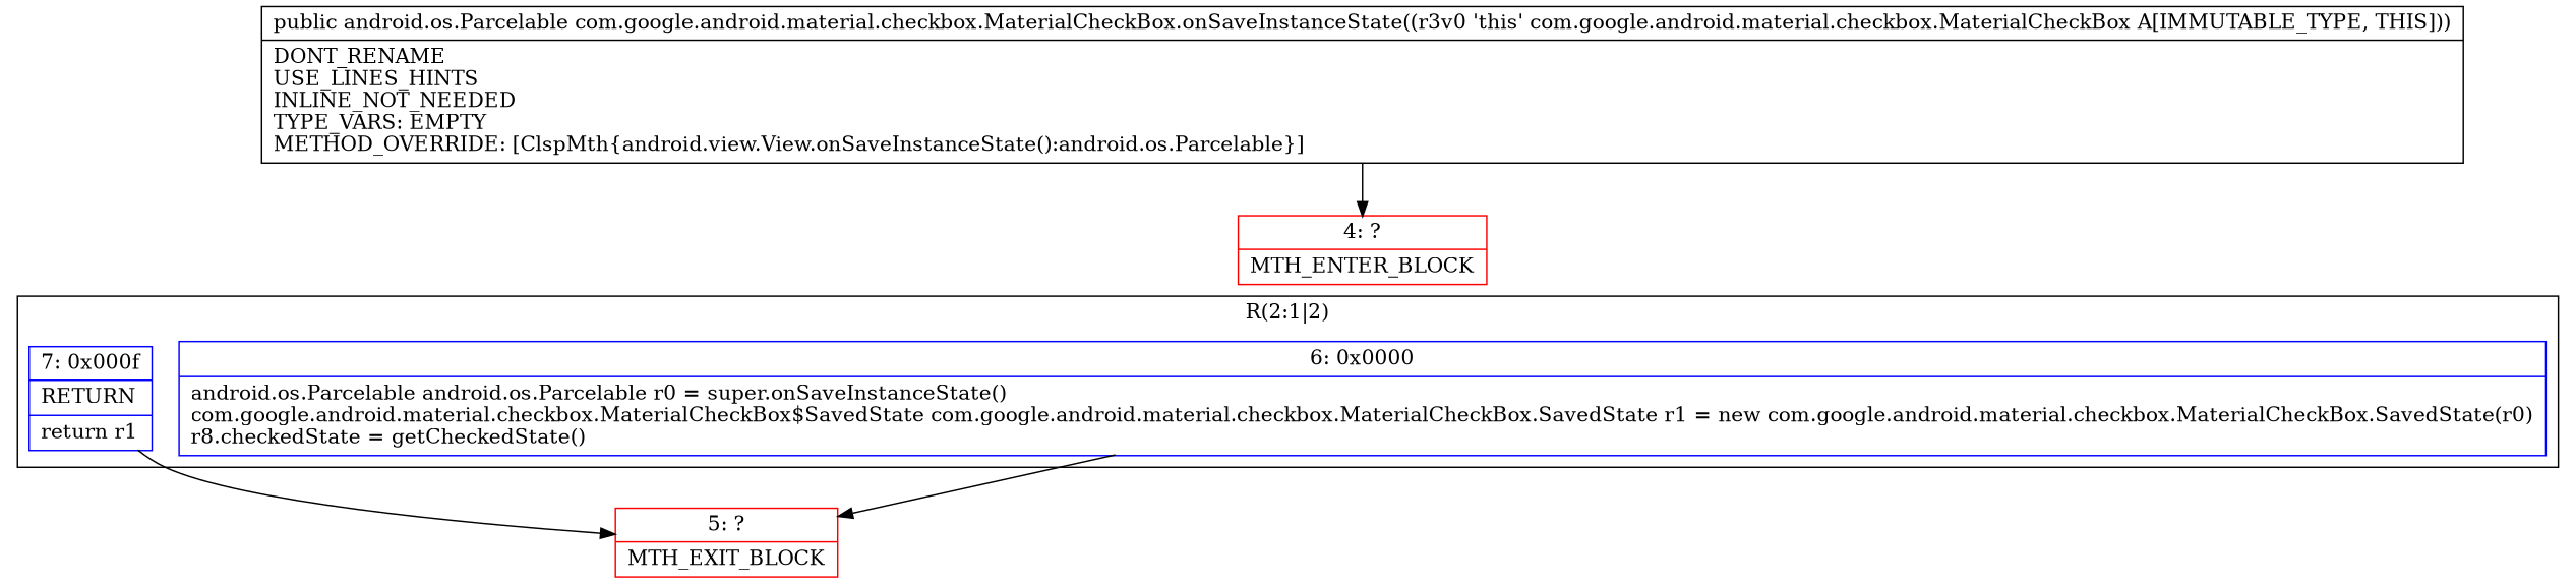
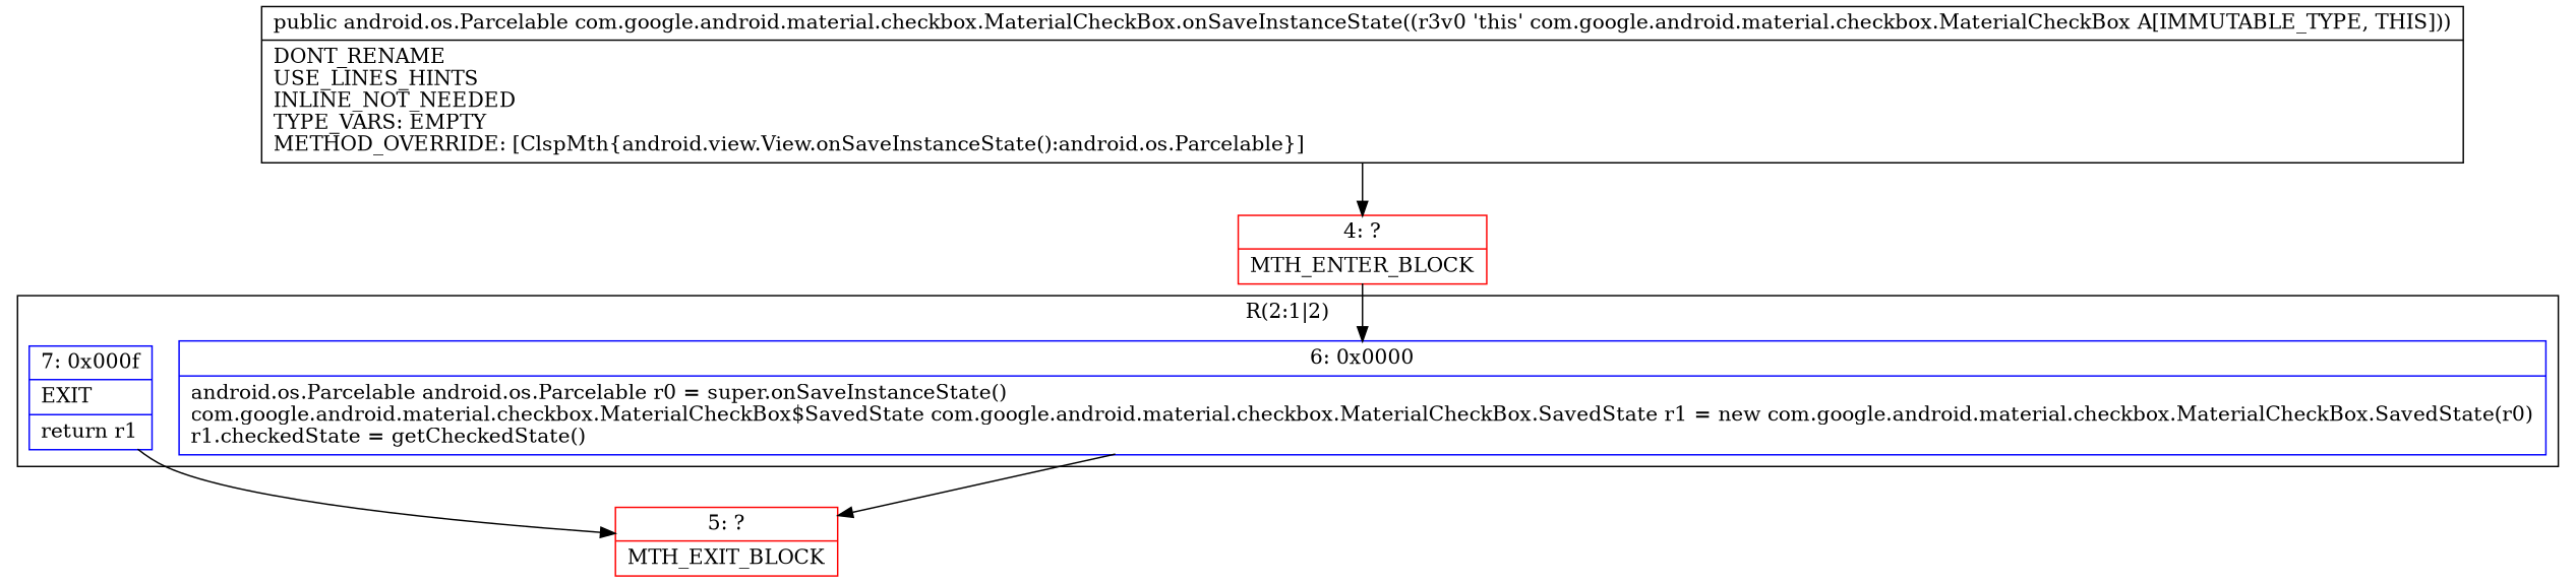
  digraph {
    node [color=blue shape=record]
-   n1 [label="{6\:\ 0x0000|android.os.Parcelable android.os.Parcelable r0 = super.onSaveInstanceState()\lcom.google.android.material.checkbox.MaterialCheckBox$SavedState com.google.android.material.checkbox.MaterialCheckBox.SavedState r1 = new com.google.android.material.checkbox.MaterialCheckBox.SavedState(r0)\lr8.checkedState = getCheckedState()\l}"]
-   n2 [label="{7\:\ 0x000f|RETURN\l|return r1\l}"]
+   n1 [label="{6\:\ 0x0000|android.os.Parcelable android.os.Parcelable r0 = super.onSaveInstanceState()\lcom.google.android.material.checkbox.MaterialCheckBox$SavedState com.google.android.material.checkbox.MaterialCheckBox.SavedState r1 = new com.google.android.material.checkbox.MaterialCheckBox.SavedState(r0)\lr1.checkedState = getCheckedState()\l}"]
+   n2 [label="{7\:\ 0x000f|EXIT\l|return r1\l}"]
    n3 [color=red label="{5\:\ ?|MTH_EXIT_BLOCK\l}"]
    n4 [color=red label="{4\:\ ?|MTH_ENTER_BLOCK\l}"]
    n5 [label="{public android.os.Parcelable com.google.android.material.checkbox.MaterialCheckBox.onSaveInstanceState((r3v0 'this' com.google.android.material.checkbox.MaterialCheckBox A[IMMUTABLE_TYPE, THIS]))  | DONT_RENAME\lUSE_LINES_HINTS\lINLINE_NOT_NEEDED\lTYPE_VARS: EMPTY\lMETHOD_OVERRIDE: [ClspMth\{android.view.View.onSaveInstanceState():android.os.Parcelable\}]\l}" color=""]
    subgraph cluster_1 {
      label="R(2:1|2)"
      n1
      n2
    }
    n1 -> n3
    n2 -> n3
+   n4 -> n1
    n5 -> n4
  }
